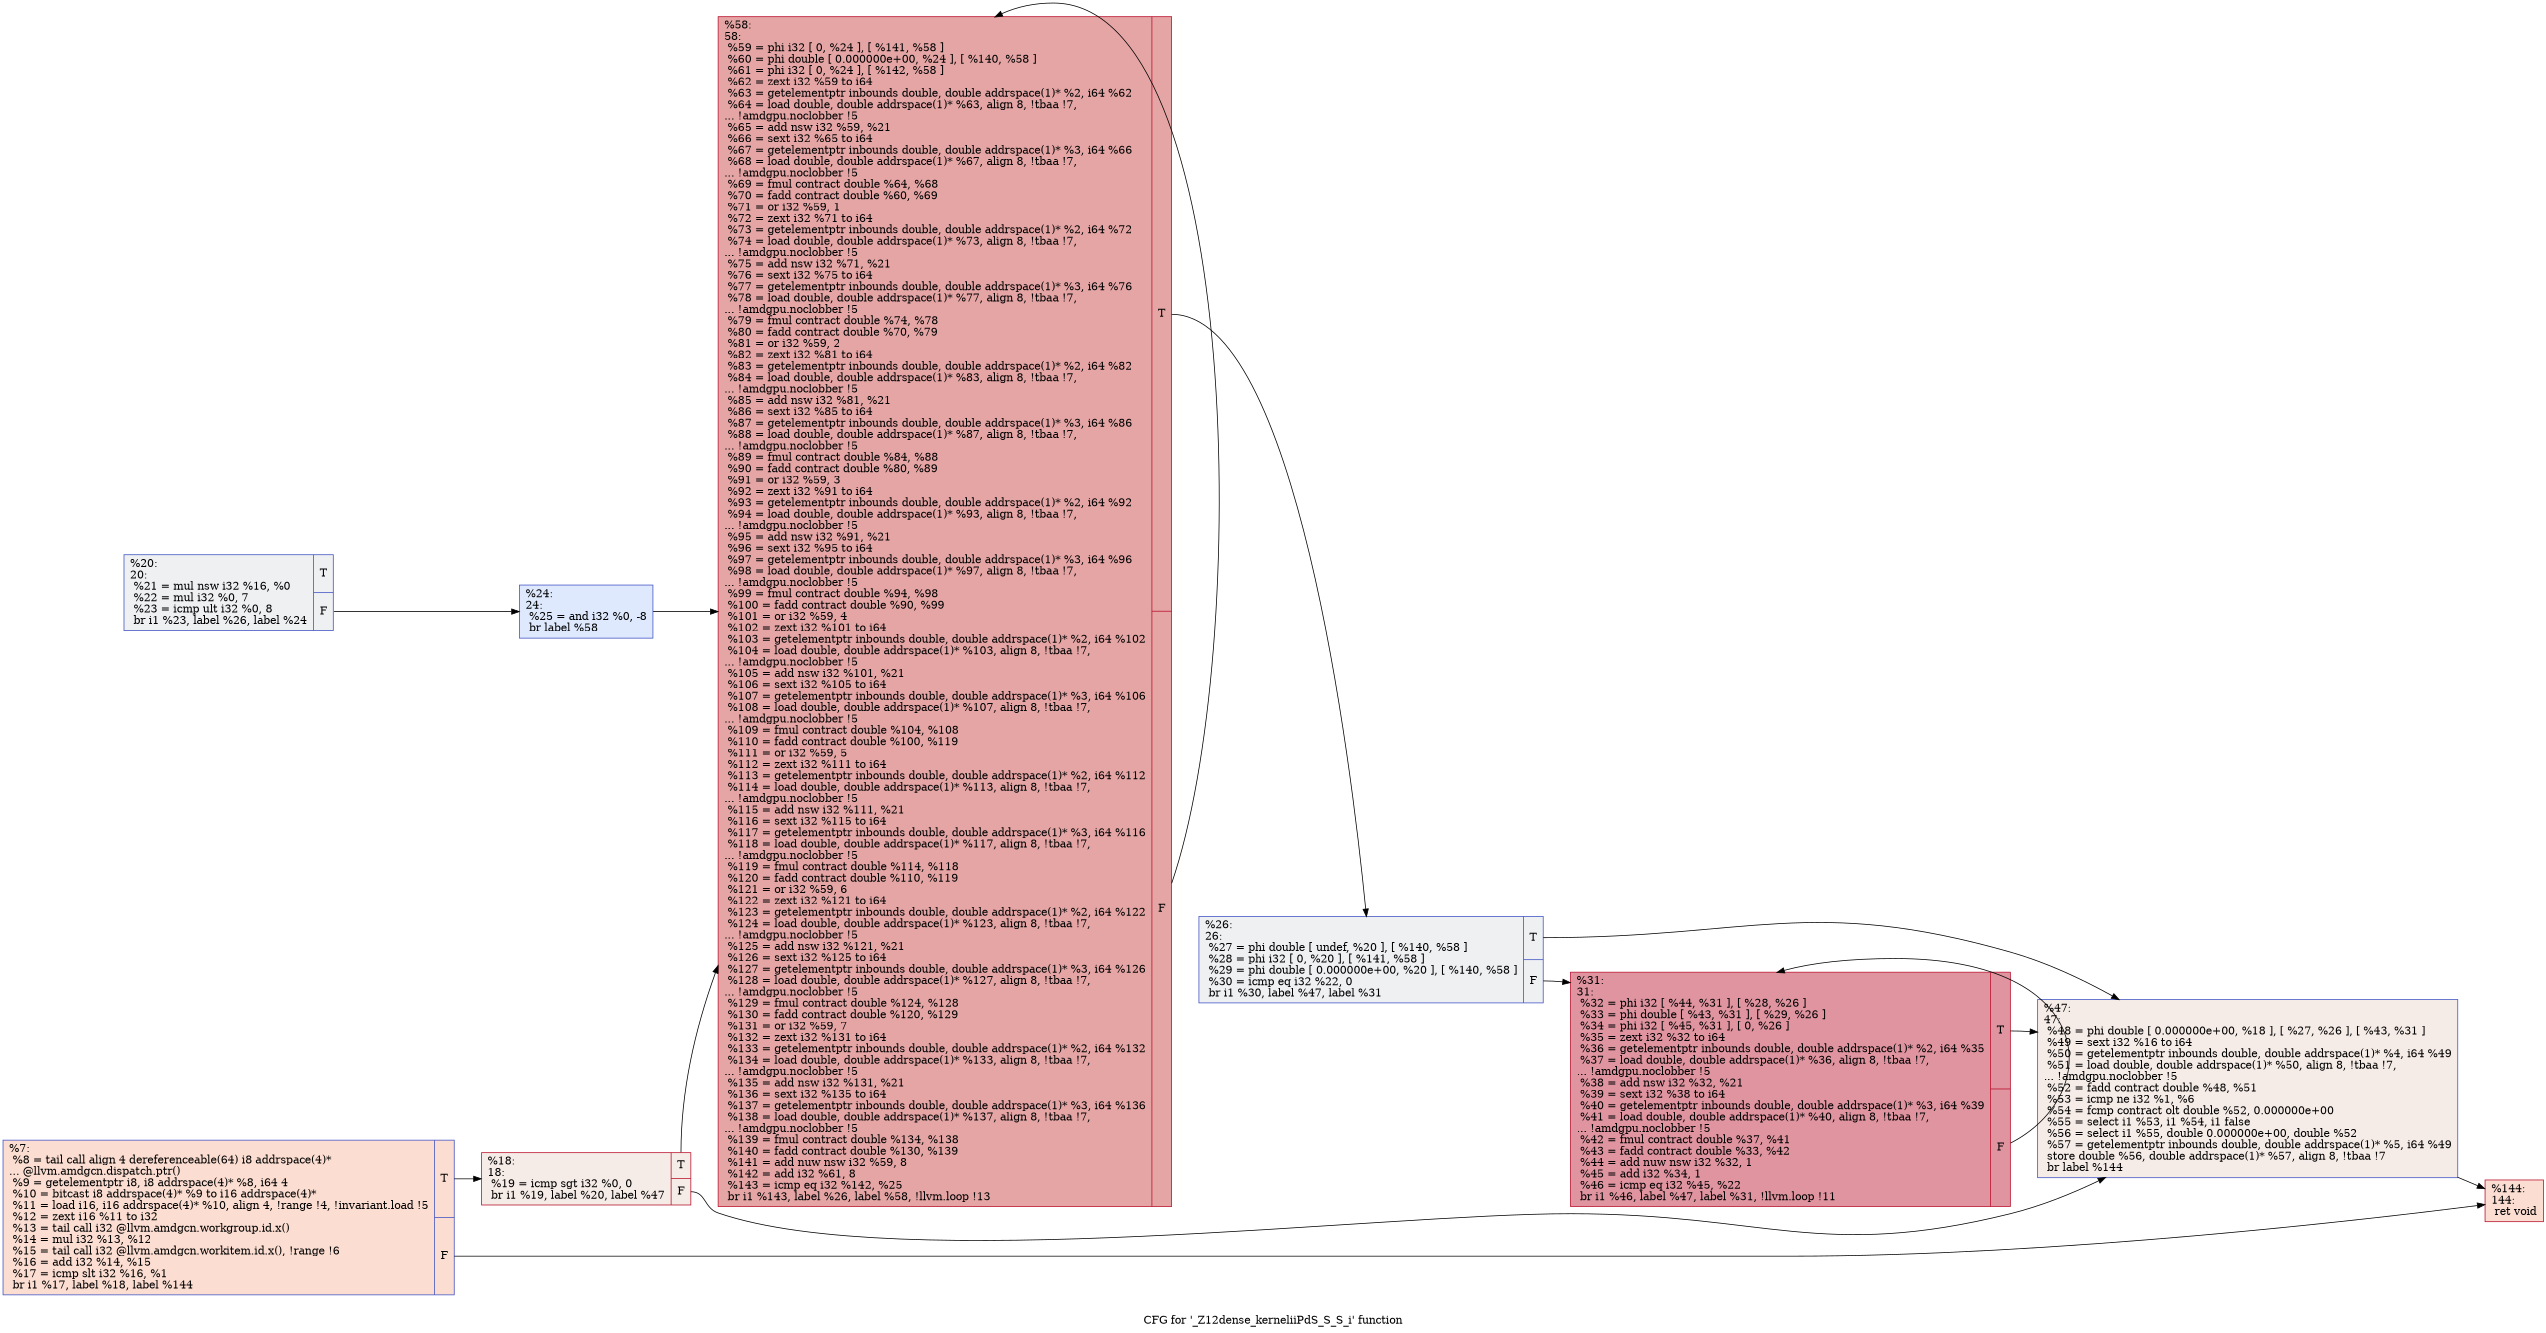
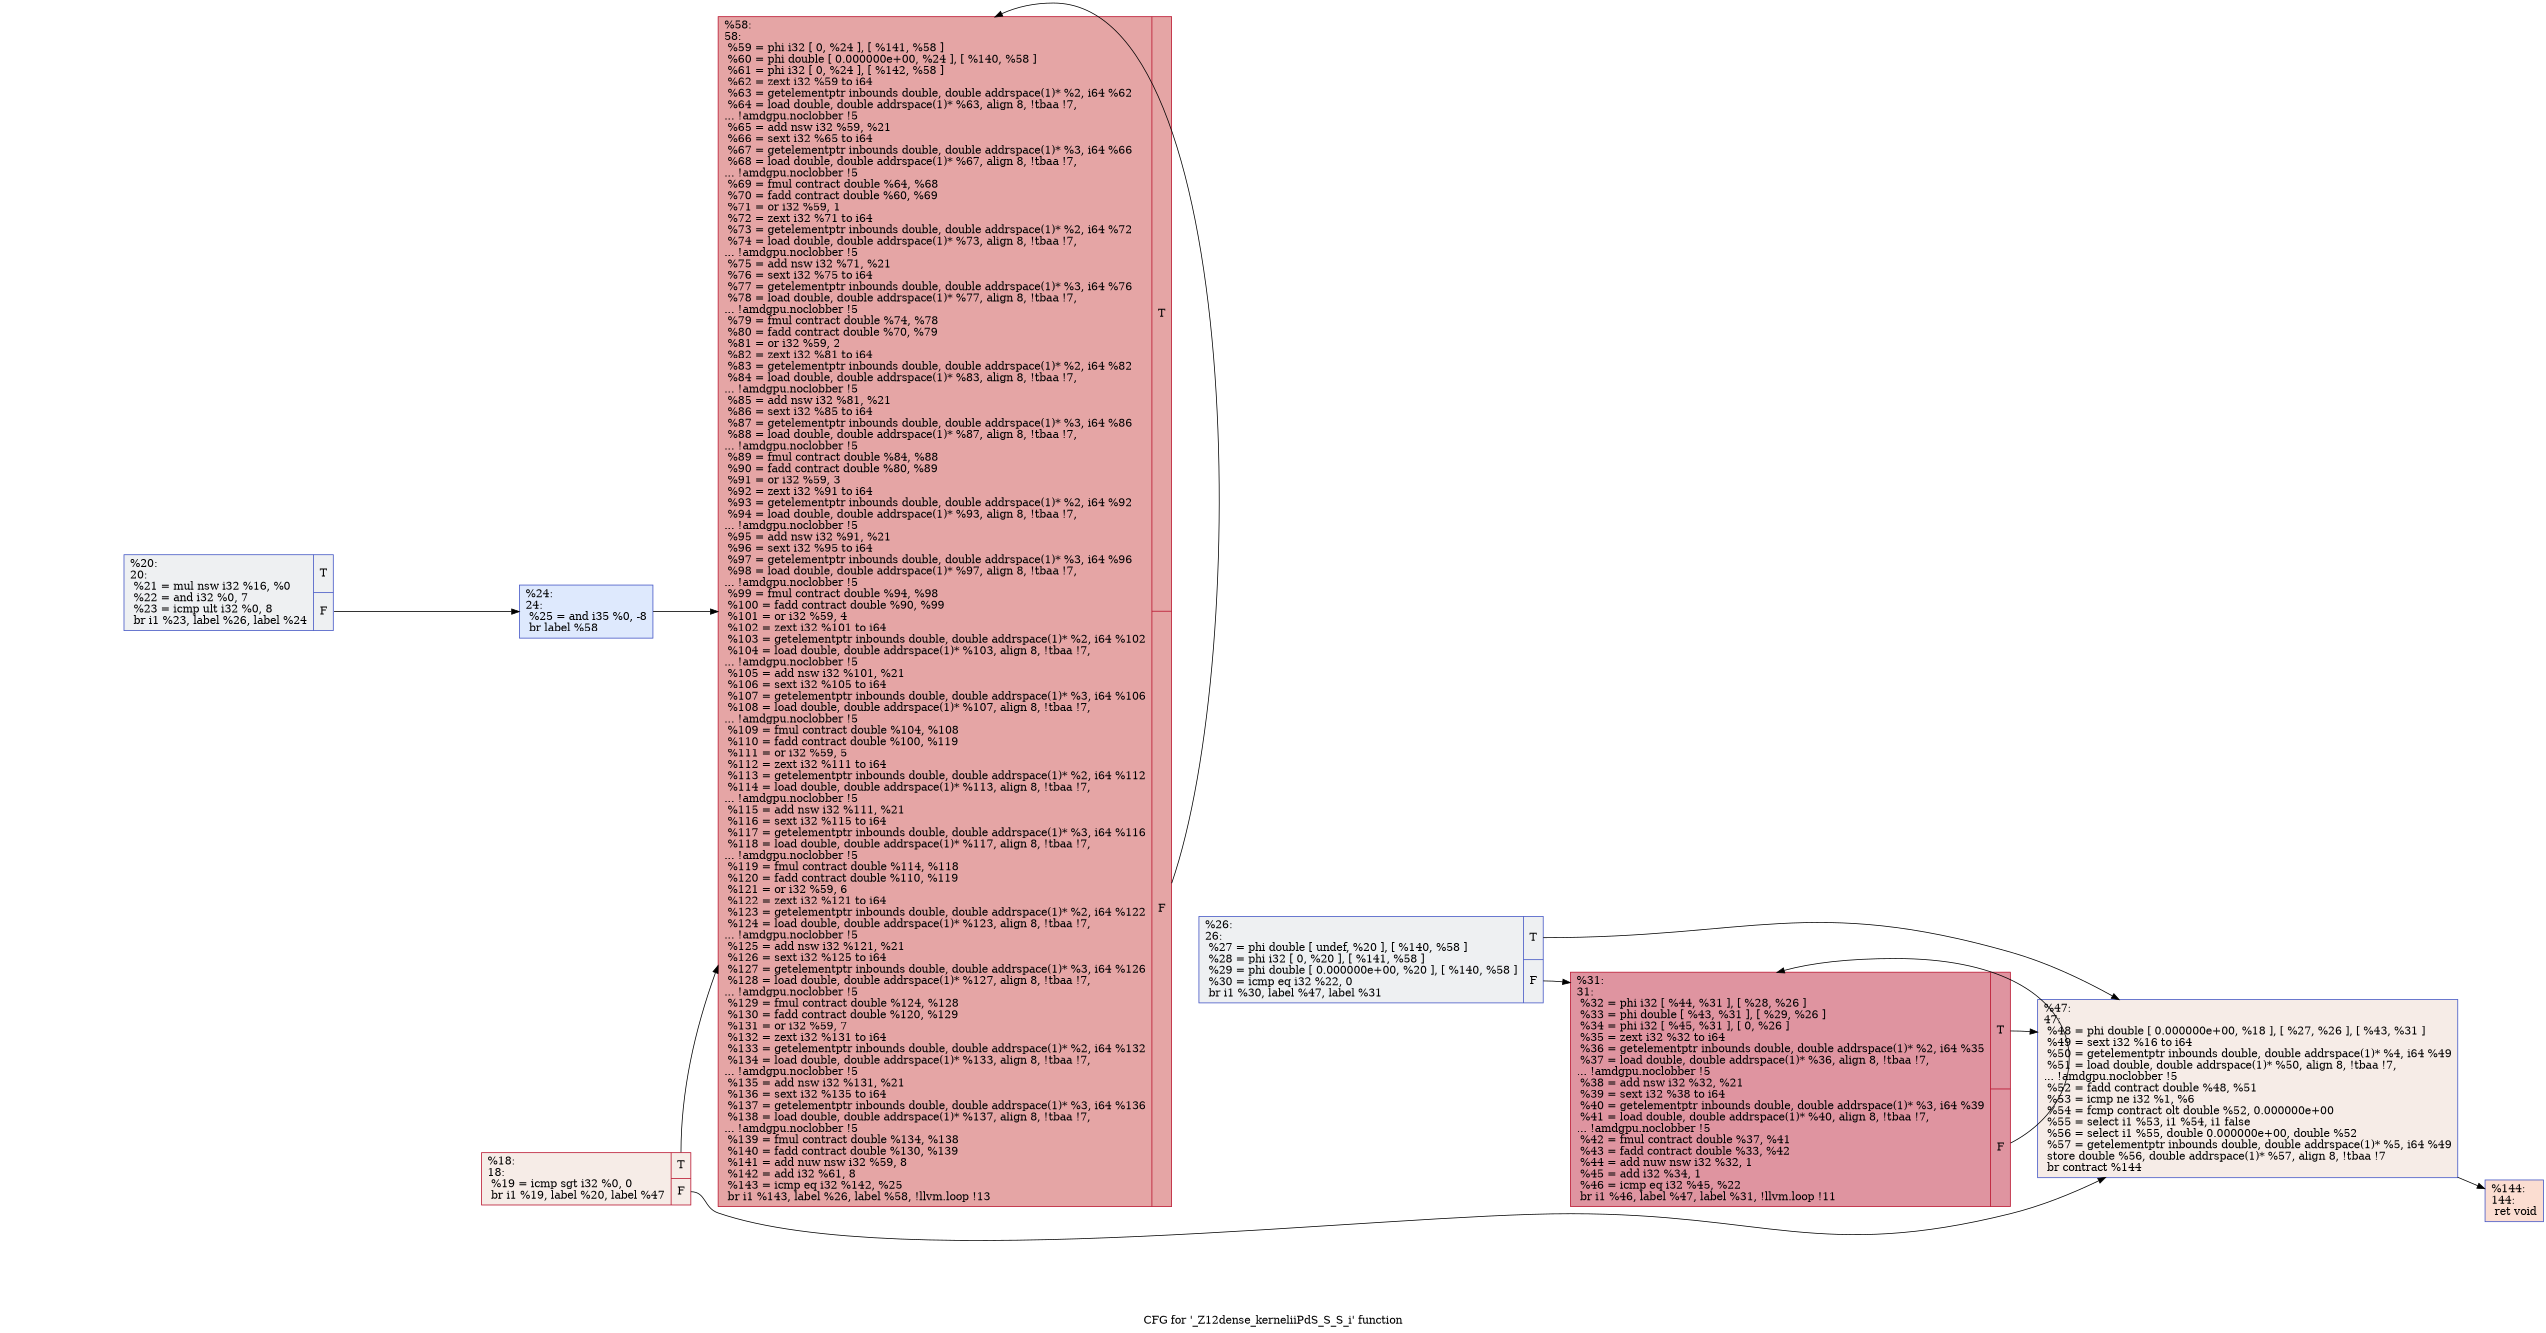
  digraph {
    label="CFG for '_Z12dense_kerneliiPdS_S_S_i' function"
    rankdir=LR
    node [color="#3d50c3ff" fillcolor="#f7b39670" shape=record style=filled]
    edge [tailport=s0]
-   n1 [label="{%7:\l  %8 = tail call align 4 dereferenceable(64) i8 addrspace(4)*\l... @llvm.amdgcn.dispatch.ptr()\l  %9 = getelementptr i8, i8 addrspace(4)* %8, i64 4\l  %10 = bitcast i8 addrspace(4)* %9 to i16 addrspace(4)*\l  %11 = load i16, i16 addrspace(4)* %10, align 4, !range !4, !invariant.load !5\l  %12 = zext i16 %11 to i32\l  %13 = tail call i32 @llvm.amdgcn.workgroup.id.x()\l  %14 = mul i32 %13, %12\l  %15 = tail call i32 @llvm.amdgcn.workitem.id.x(), !range !6\l  %16 = add i32 %14, %15\l  %17 = icmp slt i32 %16, %1\l  br i1 %17, label %18, label %144\l|{<s0>T|<s1>F}}"]
    n2 [color="#b70d28ff" fillcolor="#ead5c970" label="{%18:\l18:                                               \l  %19 = icmp sgt i32 %0, 0\l  br i1 %19, label %20, label %47\l|{<s0>T|<s1>F}}"]
-   n3 [color="#b70d28ff" label="{%144:\l144:                                              \l  ret void\l}"]
-   n4 [fillcolor="#ead5c970" label="{%47:\l47:                                               \l  %48 = phi double [ 0.000000e+00, %18 ], [ %27, %26 ], [ %43, %31 ]\l  %49 = sext i32 %16 to i64\l  %50 = getelementptr inbounds double, double addrspace(1)* %4, i64 %49\l  %51 = load double, double addrspace(1)* %50, align 8, !tbaa !7,\l... !amdgpu.noclobber !5\l  %52 = fadd contract double %48, %51\l  %53 = icmp ne i32 %1, %6\l  %54 = fcmp contract olt double %52, 0.000000e+00\l  %55 = select i1 %53, i1 %54, i1 false\l  %56 = select i1 %55, double 0.000000e+00, double %52\l  %57 = getelementptr inbounds double, double addrspace(1)* %5, i64 %49\l  store double %56, double addrspace(1)* %57, align 8, !tbaa !7\l  br label %144\l}"]
+   n3 [label="{%144:\l144:                                              \l  ret void\l}"]
+   n4 [fillcolor="#ead5c970" label="{%47:\l47:                                               \l  %48 = phi double [ 0.000000e+00, %18 ], [ %27, %26 ], [ %43, %31 ]\l  %49 = sext i32 %16 to i64\l  %50 = getelementptr inbounds double, double addrspace(1)* %4, i64 %49\l  %51 = load double, double addrspace(1)* %50, align 8, !tbaa !7,\l... !amdgpu.noclobber !5\l  %52 = fadd contract double %48, %51\l  %53 = icmp ne i32 %1, %6\l  %54 = fcmp contract olt double %52, 0.000000e+00\l  %55 = select i1 %53, i1 %54, i1 false\l  %56 = select i1 %55, double 0.000000e+00, double %52\l  %57 = getelementptr inbounds double, double addrspace(1)* %5, i64 %49\l  store double %56, double addrspace(1)* %57, align 8, !tbaa !7\l  br contract %144\l}"]
    n5 [color="#b70d28ff" fillcolor="#c5333470" label="{%58:\l58:                                               \l  %59 = phi i32 [ 0, %24 ], [ %141, %58 ]\l  %60 = phi double [ 0.000000e+00, %24 ], [ %140, %58 ]\l  %61 = phi i32 [ 0, %24 ], [ %142, %58 ]\l  %62 = zext i32 %59 to i64\l  %63 = getelementptr inbounds double, double addrspace(1)* %2, i64 %62\l  %64 = load double, double addrspace(1)* %63, align 8, !tbaa !7,\l... !amdgpu.noclobber !5\l  %65 = add nsw i32 %59, %21\l  %66 = sext i32 %65 to i64\l  %67 = getelementptr inbounds double, double addrspace(1)* %3, i64 %66\l  %68 = load double, double addrspace(1)* %67, align 8, !tbaa !7,\l... !amdgpu.noclobber !5\l  %69 = fmul contract double %64, %68\l  %70 = fadd contract double %60, %69\l  %71 = or i32 %59, 1\l  %72 = zext i32 %71 to i64\l  %73 = getelementptr inbounds double, double addrspace(1)* %2, i64 %72\l  %74 = load double, double addrspace(1)* %73, align 8, !tbaa !7,\l... !amdgpu.noclobber !5\l  %75 = add nsw i32 %71, %21\l  %76 = sext i32 %75 to i64\l  %77 = getelementptr inbounds double, double addrspace(1)* %3, i64 %76\l  %78 = load double, double addrspace(1)* %77, align 8, !tbaa !7,\l... !amdgpu.noclobber !5\l  %79 = fmul contract double %74, %78\l  %80 = fadd contract double %70, %79\l  %81 = or i32 %59, 2\l  %82 = zext i32 %81 to i64\l  %83 = getelementptr inbounds double, double addrspace(1)* %2, i64 %82\l  %84 = load double, double addrspace(1)* %83, align 8, !tbaa !7,\l... !amdgpu.noclobber !5\l  %85 = add nsw i32 %81, %21\l  %86 = sext i32 %85 to i64\l  %87 = getelementptr inbounds double, double addrspace(1)* %3, i64 %86\l  %88 = load double, double addrspace(1)* %87, align 8, !tbaa !7,\l... !amdgpu.noclobber !5\l  %89 = fmul contract double %84, %88\l  %90 = fadd contract double %80, %89\l  %91 = or i32 %59, 3\l  %92 = zext i32 %91 to i64\l  %93 = getelementptr inbounds double, double addrspace(1)* %2, i64 %92\l  %94 = load double, double addrspace(1)* %93, align 8, !tbaa !7,\l... !amdgpu.noclobber !5\l  %95 = add nsw i32 %91, %21\l  %96 = sext i32 %95 to i64\l  %97 = getelementptr inbounds double, double addrspace(1)* %3, i64 %96\l  %98 = load double, double addrspace(1)* %97, align 8, !tbaa !7,\l... !amdgpu.noclobber !5\l  %99 = fmul contract double %94, %98\l  %100 = fadd contract double %90, %99\l  %101 = or i32 %59, 4\l  %102 = zext i32 %101 to i64\l  %103 = getelementptr inbounds double, double addrspace(1)* %2, i64 %102\l  %104 = load double, double addrspace(1)* %103, align 8, !tbaa !7,\l... !amdgpu.noclobber !5\l  %105 = add nsw i32 %101, %21\l  %106 = sext i32 %105 to i64\l  %107 = getelementptr inbounds double, double addrspace(1)* %3, i64 %106\l  %108 = load double, double addrspace(1)* %107, align 8, !tbaa !7,\l... !amdgpu.noclobber !5\l  %109 = fmul contract double %104, %108\l  %110 = fadd contract double %100, %119\l  %111 = or i32 %59, 5\l  %112 = zext i32 %111 to i64\l  %113 = getelementptr inbounds double, double addrspace(1)* %2, i64 %112\l  %114 = load double, double addrspace(1)* %113, align 8, !tbaa !7,\l... !amdgpu.noclobber !5\l  %115 = add nsw i32 %111, %21\l  %116 = sext i32 %115 to i64\l  %117 = getelementptr inbounds double, double addrspace(1)* %3, i64 %116\l  %118 = load double, double addrspace(1)* %117, align 8, !tbaa !7,\l... !amdgpu.noclobber !5\l  %119 = fmul contract double %114, %118\l  %120 = fadd contract double %110, %119\l  %121 = or i32 %59, 6\l  %122 = zext i32 %121 to i64\l  %123 = getelementptr inbounds double, double addrspace(1)* %2, i64 %122\l  %124 = load double, double addrspace(1)* %123, align 8, !tbaa !7,\l... !amdgpu.noclobber !5\l  %125 = add nsw i32 %121, %21\l  %126 = sext i32 %125 to i64\l  %127 = getelementptr inbounds double, double addrspace(1)* %3, i64 %126\l  %128 = load double, double addrspace(1)* %127, align 8, !tbaa !7,\l... !amdgpu.noclobber !5\l  %129 = fmul contract double %124, %128\l  %130 = fadd contract double %120, %129\l  %131 = or i32 %59, 7\l  %132 = zext i32 %131 to i64\l  %133 = getelementptr inbounds double, double addrspace(1)* %2, i64 %132\l  %134 = load double, double addrspace(1)* %133, align 8, !tbaa !7,\l... !amdgpu.noclobber !5\l  %135 = add nsw i32 %131, %21\l  %136 = sext i32 %135 to i64\l  %137 = getelementptr inbounds double, double addrspace(1)* %3, i64 %136\l  %138 = load double, double addrspace(1)* %137, align 8, !tbaa !7,\l... !amdgpu.noclobber !5\l  %139 = fmul contract double %134, %138\l  %140 = fadd contract double %130, %139\l  %141 = add nuw nsw i32 %59, 8\l  %142 = add i32 %61, 8\l  %143 = icmp eq i32 %142, %25\l  br i1 %143, label %26, label %58, !llvm.loop !13\l|{<s0>T|<s1>F}}"]
-   n6 [fillcolor="#d9dce170" label="{%20:\l20:                                               \l  %21 = mul nsw i32 %16, %0\l  %22 = mul i32 %0, 7\l  %23 = icmp ult i32 %0, 8\l  br i1 %23, label %26, label %24\l|{<s0>T|<s1>F}}"]
-   n7 [fillcolor="#b5cdfa70" label="{%24:\l24:                                               \l  %25 = and i32 %0, -8\l  br label %58\l}"]
+   n6 [fillcolor="#d9dce170" label="{%20:\l20:                                               \l  %21 = mul nsw i32 %16, %0\l  %22 = and i32 %0, 7\l  %23 = icmp ult i32 %0, 8\l  br i1 %23, label %26, label %24\l|{<s0>T|<s1>F}}"]
+   n7 [fillcolor="#b5cdfa70" label="{%24:\l24:                                               \l  %25 = and i35 %0, -8\l  br label %58\l}"]
    n8 [fillcolor="#d9dce170" label="{%26:\l26:                                               \l  %27 = phi double [ undef, %20 ], [ %140, %58 ]\l  %28 = phi i32 [ 0, %20 ], [ %141, %58 ]\l  %29 = phi double [ 0.000000e+00, %20 ], [ %140, %58 ]\l  %30 = icmp eq i32 %22, 0\l  br i1 %30, label %47, label %31\l|{<s0>T|<s1>F}}"]
    n9 [color="#b70d28ff" fillcolor="#b70d2870" label="{%31:\l31:                                               \l  %32 = phi i32 [ %44, %31 ], [ %28, %26 ]\l  %33 = phi double [ %43, %31 ], [ %29, %26 ]\l  %34 = phi i32 [ %45, %31 ], [ 0, %26 ]\l  %35 = zext i32 %32 to i64\l  %36 = getelementptr inbounds double, double addrspace(1)* %2, i64 %35\l  %37 = load double, double addrspace(1)* %36, align 8, !tbaa !7,\l... !amdgpu.noclobber !5\l  %38 = add nsw i32 %32, %21\l  %39 = sext i32 %38 to i64\l  %40 = getelementptr inbounds double, double addrspace(1)* %3, i64 %39\l  %41 = load double, double addrspace(1)* %40, align 8, !tbaa !7,\l... !amdgpu.noclobber !5\l  %42 = fmul contract double %37, %41\l  %43 = fadd contract double %33, %42\l  %44 = add nuw nsw i32 %32, 1\l  %45 = add i32 %34, 1\l  %46 = icmp eq i32 %45, %22\l  br i1 %46, label %47, label %31, !llvm.loop !11\l|{<s0>T|<s1>F}}"]
-   n1 -> n2
-   n1 -> n3 [tailport=s1]
    n2 -> n4 [tailport=s1]
    n2 -> n5
    n4 -> n3
    n5 -> n5 [tailport=s1]
-   n5 -> n8
    n6 -> n7 [tailport=s1]
    n7 -> n5
    n8 -> n4
    n8 -> n9 [tailport=s1]
    n9 -> n4
    n9 -> n9 [tailport=s1]
  }
